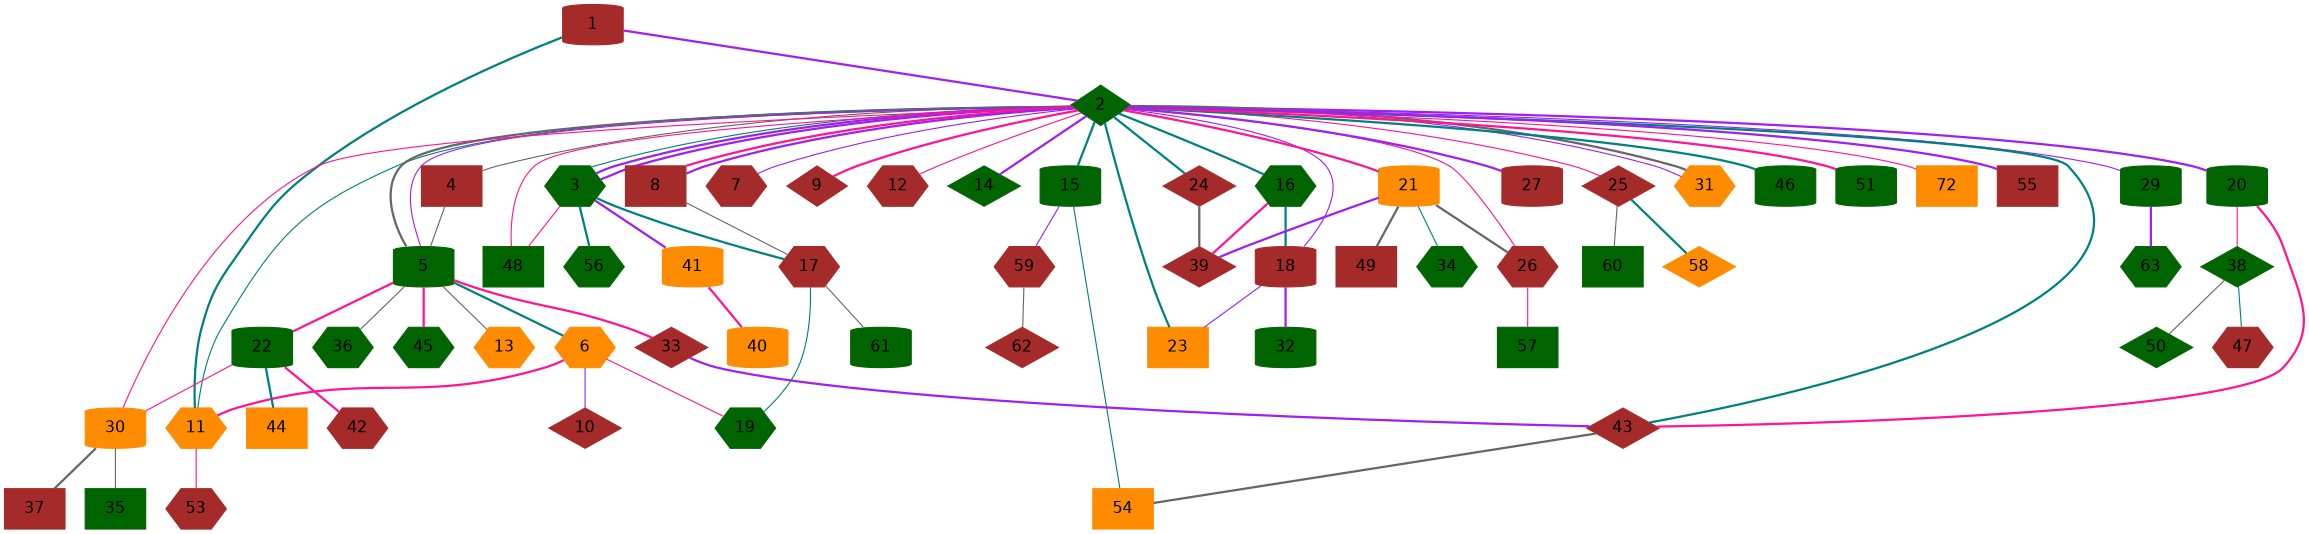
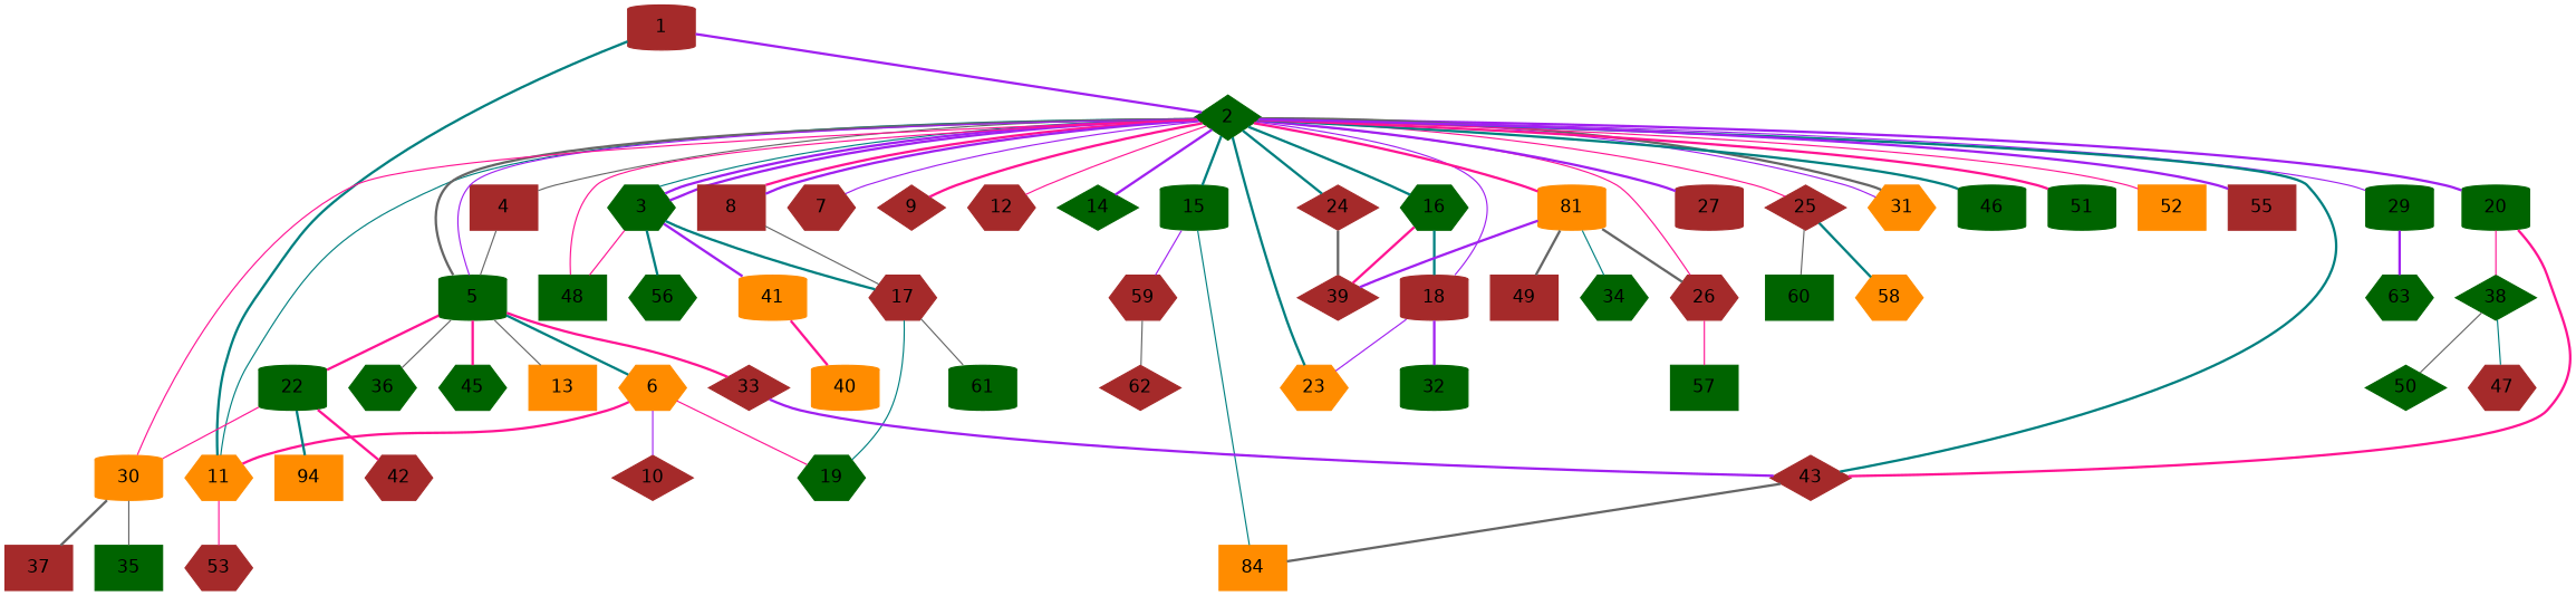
  graph {
    fontname="DejaVu Sans"
    node [color=darkgreen fontname="DejaVu Sans" shape=hexagon style=filled]
    edge [color=deeppink fontname="DejaVu Sans" style=bold]
    1 [color=brown shape=cylinder]
    2 [shape=diamond]
    11 [color=darkorange]
    3
    4 [color=brown shape=box]
    5 [shape=cylinder]
    7 [color=brown]
    8 [color=brown shape=box]
    9 [color=brown shape=diamond]
    12 [color=brown]
    14 [shape=diamond]
    15 [shape=cylinder]
    16
    18 [color=brown shape=cylinder]
    20 [shape=cylinder]
-   21 [color=darkorange shape=cylinder]
-   23 [color=darkorange shape=box]
+   21 [color=darkorange shape=cylinder label=81]
+   23 [color=darkorange]
    24 [color=brown shape=diamond]
    25 [color=brown shape=diamond]
    26 [color=brown]
    27 [color=brown shape=cylinder]
    29 [shape=cylinder]
    30 [color=darkorange shape=cylinder]
    31 [color=darkorange]
    43 [color=brown shape=diamond]
    46 [shape=cylinder]
    48 [shape=box]
    51 [shape=cylinder]
-   52 [color=darkorange shape=box label=72]
+   52 [color=darkorange shape=box]
    55 [color=brown shape=box]
    53 [color=brown]
    17 [color=brown]
    41 [color=darkorange shape=cylinder]
    56
    6 [color=darkorange]
-   13 [color=darkorange]
+   13 [color=darkorange shape=box]
    22 [shape=cylinder]
    33 [color=brown shape=diamond]
    36
    45
-   54 [color=darkorange shape=box]
+   54 [color=darkorange shape=box label=84]
    59 [color=brown]
    39 [color=brown shape=diamond]
    32 [shape=cylinder]
    38 [shape=diamond]
    34
    49 [color=brown shape=box]
-   58 [color=darkorange shape=diamond]
+   58 [color=darkorange]
    60 [shape=box]
    57 [shape=box]
    63
    35 [shape=box]
    37 [color=brown shape=box]
    19
    61 [shape=cylinder]
    40 [color=darkorange shape=cylinder]
    10 [color=brown shape=diamond]
    42 [color=brown]
-   44 [color=darkorange shape=box]
+   44 [color=darkorange shape=box label=94]
    62 [color=brown shape=diamond]
    47 [color=brown]
    50 [shape=diamond]
    1 -- 2 [color=purple]
    1 -- 11 [color=teal]
    2 -- 11 [color=teal style=solid]
    2 -- 3 [color=teal style=solid]
    2 -- 3 [color=purple]
    2 -- 3 [color=purple]
    2 -- 4 [color=gray40 style=solid]
    2 -- 5 [color=gray40]
    2 -- 5 [color=purple style=solid]
    2 -- 7 [color=purple style=solid]
    2 -- 8
    2 -- 8 [color=purple]
    2 -- 9
    2 -- 12 [style=solid]
    2 -- 14 [color=purple]
    2 -- 15 [color=teal]
    2 -- 16 [color=teal]
    2 -- 18 [color=purple style=solid]
    2 -- 20 [color=purple]
    2 -- 21
    2 -- 23 [color=teal]
    2 -- 24 [color=teal]
    2 -- 25 [style=solid]
    2 -- 26 [style=solid]
    2 -- 27 [color=purple]
    2 -- 29 [color=purple style=solid]
    2 -- 30 [style=solid]
    2 -- 31 [color=purple style=solid]
    2 -- 31 [color=gray40]
    2 -- 43 [color=teal]
    2 -- 46 [color=teal]
    2 -- 48 [style=solid]
    2 -- 51
    2 -- 52 [style=solid]
    2 -- 55 [color=purple]
    11 -- 53 [style=solid]
    3 -- 48 [style=solid]
    3 -- 17 [color=teal]
    3 -- 41 [color=purple]
    3 -- 56 [color=teal]
    4 -- 5 [color=gray40 style=solid]
    5 -- 6 [color=teal]
    5 -- 13 [color=gray40 style=solid]
    5 -- 22
    5 -- 33
    5 -- 36 [color=gray40 style=solid]
    5 -- 45
    8 -- 17 [color=gray40 style=solid]
    15 -- 54 [color=teal style=solid]
    15 -- 59 [color=purple style=solid]
    16 -- 18 [color=teal]
    16 -- 39
    18 -- 23 [color=purple style=solid]
    18 -- 32 [color=purple]
    20 -- 43
    20 -- 38 [style=solid]
    21 -- 26 [color=gray40]
    21 -- 39 [color=purple]
    21 -- 34 [color=teal style=solid]
    21 -- 49 [color=gray40]
    24 -- 39 [color=gray40]
    25 -- 58 [color=teal]
    25 -- 60 [color=gray40 style=solid]
    26 -- 57 [style=solid]
    29 -- 63 [color=purple]
    30 -- 35 [color=gray40 style=solid]
    30 -- 37 [color=gray40]
    43 -- 54 [color=gray40]
    17 -- 19 [color=teal style=solid]
    17 -- 61 [color=gray40 style=solid]
    41 -- 40
    6 -- 11
    6 -- 19 [style=solid]
    6 -- 10 [color=purple style=solid]
    22 -- 30 [style=solid]
    22 -- 42
    22 -- 44 [color=teal]
    33 -- 43 [color=purple]
    59 -- 62 [color=gray40 style=solid]
    38 -- 47 [color=teal style=solid]
    38 -- 50 [color=gray40 style=solid]
  }
